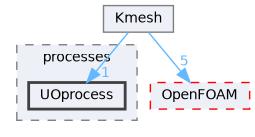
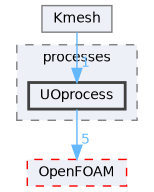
  digraph {
    compound=true
    node [fillcolor="#edf0f7" fontname=Helvetica fontsize=10 shape=box]
    edge [color=steelblue1 fontcolor=steelblue1 fontname=Helvetica fontsize=10 labeldistance=1.5 labelfontname=Helvetica labelfontsize=10]
    n1 [color=grey25 height=0.2 label=UOprocess style="filled,bold" width=0.4]
    n2 [color=red height=0.2 label=OpenFOAM style="filled,dashed" width=0.4]
    n3 [color=grey50 height=0.2 label=Kmesh style=filled width=0.4]
    subgraph cluster_1 {
      bgcolor="#edf0f7"
      fontname=Helvetica
      fontsize=10
      label=processes
      pencolor=grey50
      style="filled,dashed"
      n1
    }
-   n3 -> n2 [headlabel=5]
+   n1 -> n2 [headlabel=5]
    n3 -> n1 [headlabel=1]
  }
